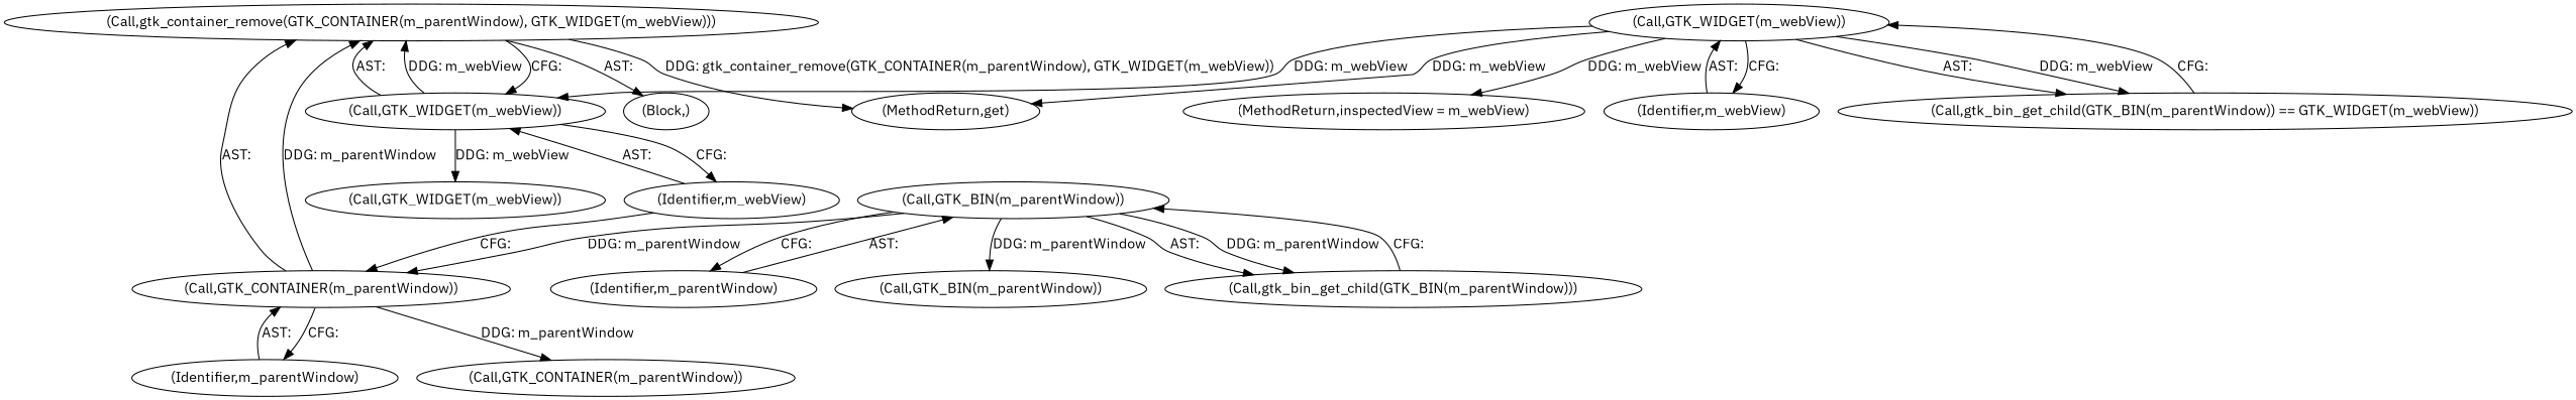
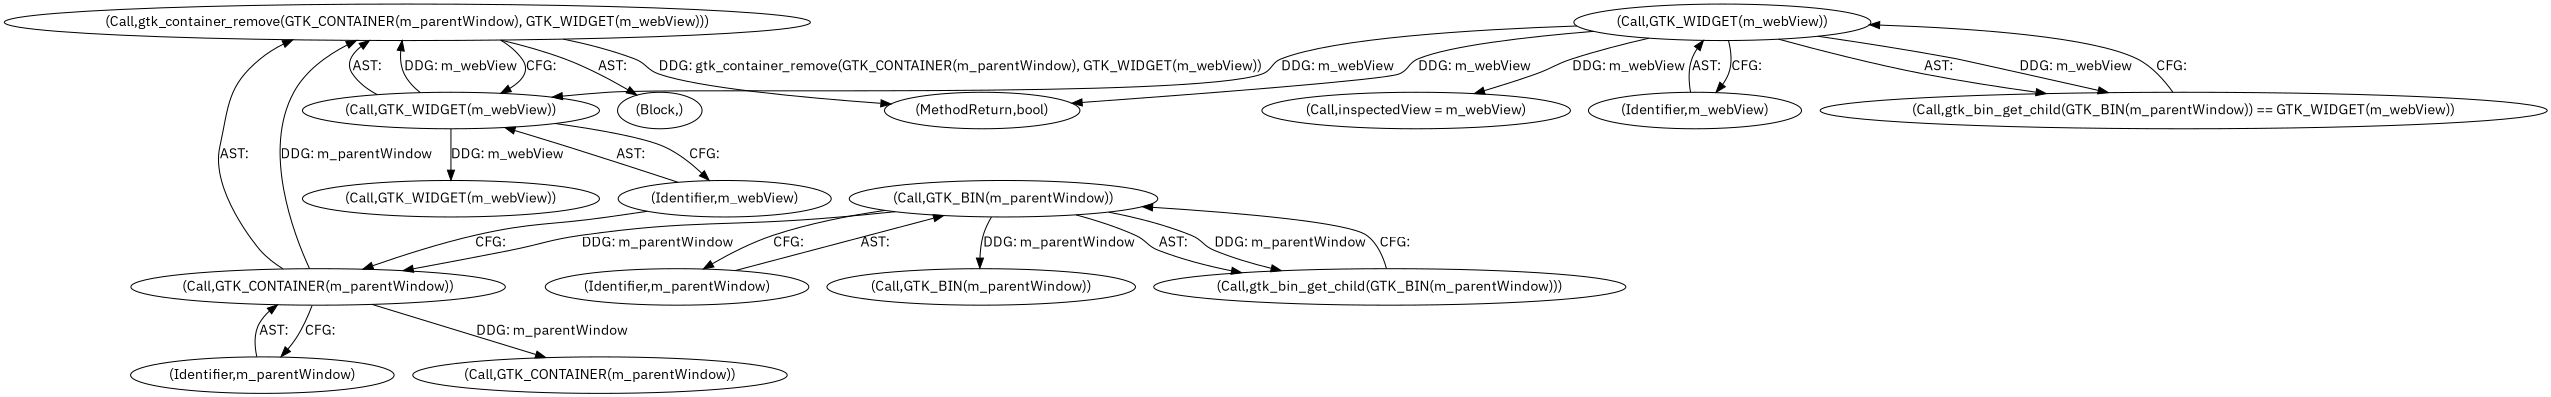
  digraph {
    fontname="IBM Plex Sans"
    node [fontname="IBM Plex Sans"]
    edge [fontname="IBM Plex Sans"]
    n1 [label="(Call,gtk_container_remove(GTK_CONTAINER(m_parentWindow), GTK_WIDGET(m_webView)))"]
    n2 [label="(Call,GTK_WIDGET(m_webView))"]
-   n3 [label="(MethodReturn,get)"]
+   n3 [label="(MethodReturn,bool)"]
    n4 [label="(Block,)"]
    n5 [label="(Call,GTK_WIDGET(m_webView))"]
    n6 [label="(Identifier,m_webView)"]
    n7 [label="(Call,GTK_CONTAINER(m_parentWindow))"]
    n8 [label="(Identifier,m_parentWindow)"]
    n9 [label="(Call,GTK_CONTAINER(m_parentWindow))"]
    n10 [label="(Call,GTK_BIN(m_parentWindow))"]
    n11 [label="(Identifier,m_parentWindow)"]
    n12 [label="(Call,GTK_BIN(m_parentWindow))"]
    n13 [label="(Call,gtk_bin_get_child(GTK_BIN(m_parentWindow)))"]
    n14 [label="(Call,GTK_WIDGET(m_webView))"]
-   n15 [label="(MethodReturn,inspectedView = m_webView)"]
+   n15 [label="(Call,inspectedView = m_webView)"]
    n16 [label="(Identifier,m_webView)"]
    n17 [label="(Call,gtk_bin_get_child(GTK_BIN(m_parentWindow)) == GTK_WIDGET(m_webView))"]
    n1 -> n2 [label="CFG: "]
    n1 -> n3 [label="DDG: gtk_container_remove(GTK_CONTAINER(m_parentWindow), GTK_WIDGET(m_webView))"]
    n1 -> n4 [label="AST: "]
    n2 -> n1 [label="AST: "]
    n2 -> n1 [label="DDG: m_webView"]
    n2 -> n5 [label="DDG: m_webView"]
    n2 -> n6 [label="CFG: "]
    n6 -> n2 [label="AST: "]
    n6 -> n7 [label="CFG: "]
    n7 -> n1 [label="AST: "]
    n7 -> n1 [label="DDG: m_parentWindow"]
    n7 -> n8 [label="CFG: "]
    n7 -> n9 [label="DDG: m_parentWindow"]
    n8 -> n7 [label="AST: "]
    n10 -> n7 [label="DDG: m_parentWindow"]
    n10 -> n11 [label="CFG: "]
    n10 -> n12 [label="DDG: m_parentWindow"]
    n10 -> n13 [label="AST: "]
    n10 -> n13 [label="DDG: m_parentWindow"]
    n11 -> n10 [label="AST: "]
    n13 -> n10 [label="CFG: "]
    n14 -> n2 [label="DDG: m_webView"]
    n14 -> n3 [label="DDG: m_webView"]
    n14 -> n15 [label="DDG: m_webView"]
    n14 -> n16 [label="CFG: "]
    n14 -> n17 [label="AST: "]
    n14 -> n17 [label="DDG: m_webView"]
    n16 -> n14 [label="AST: "]
    n17 -> n14 [label="CFG: "]
  }
